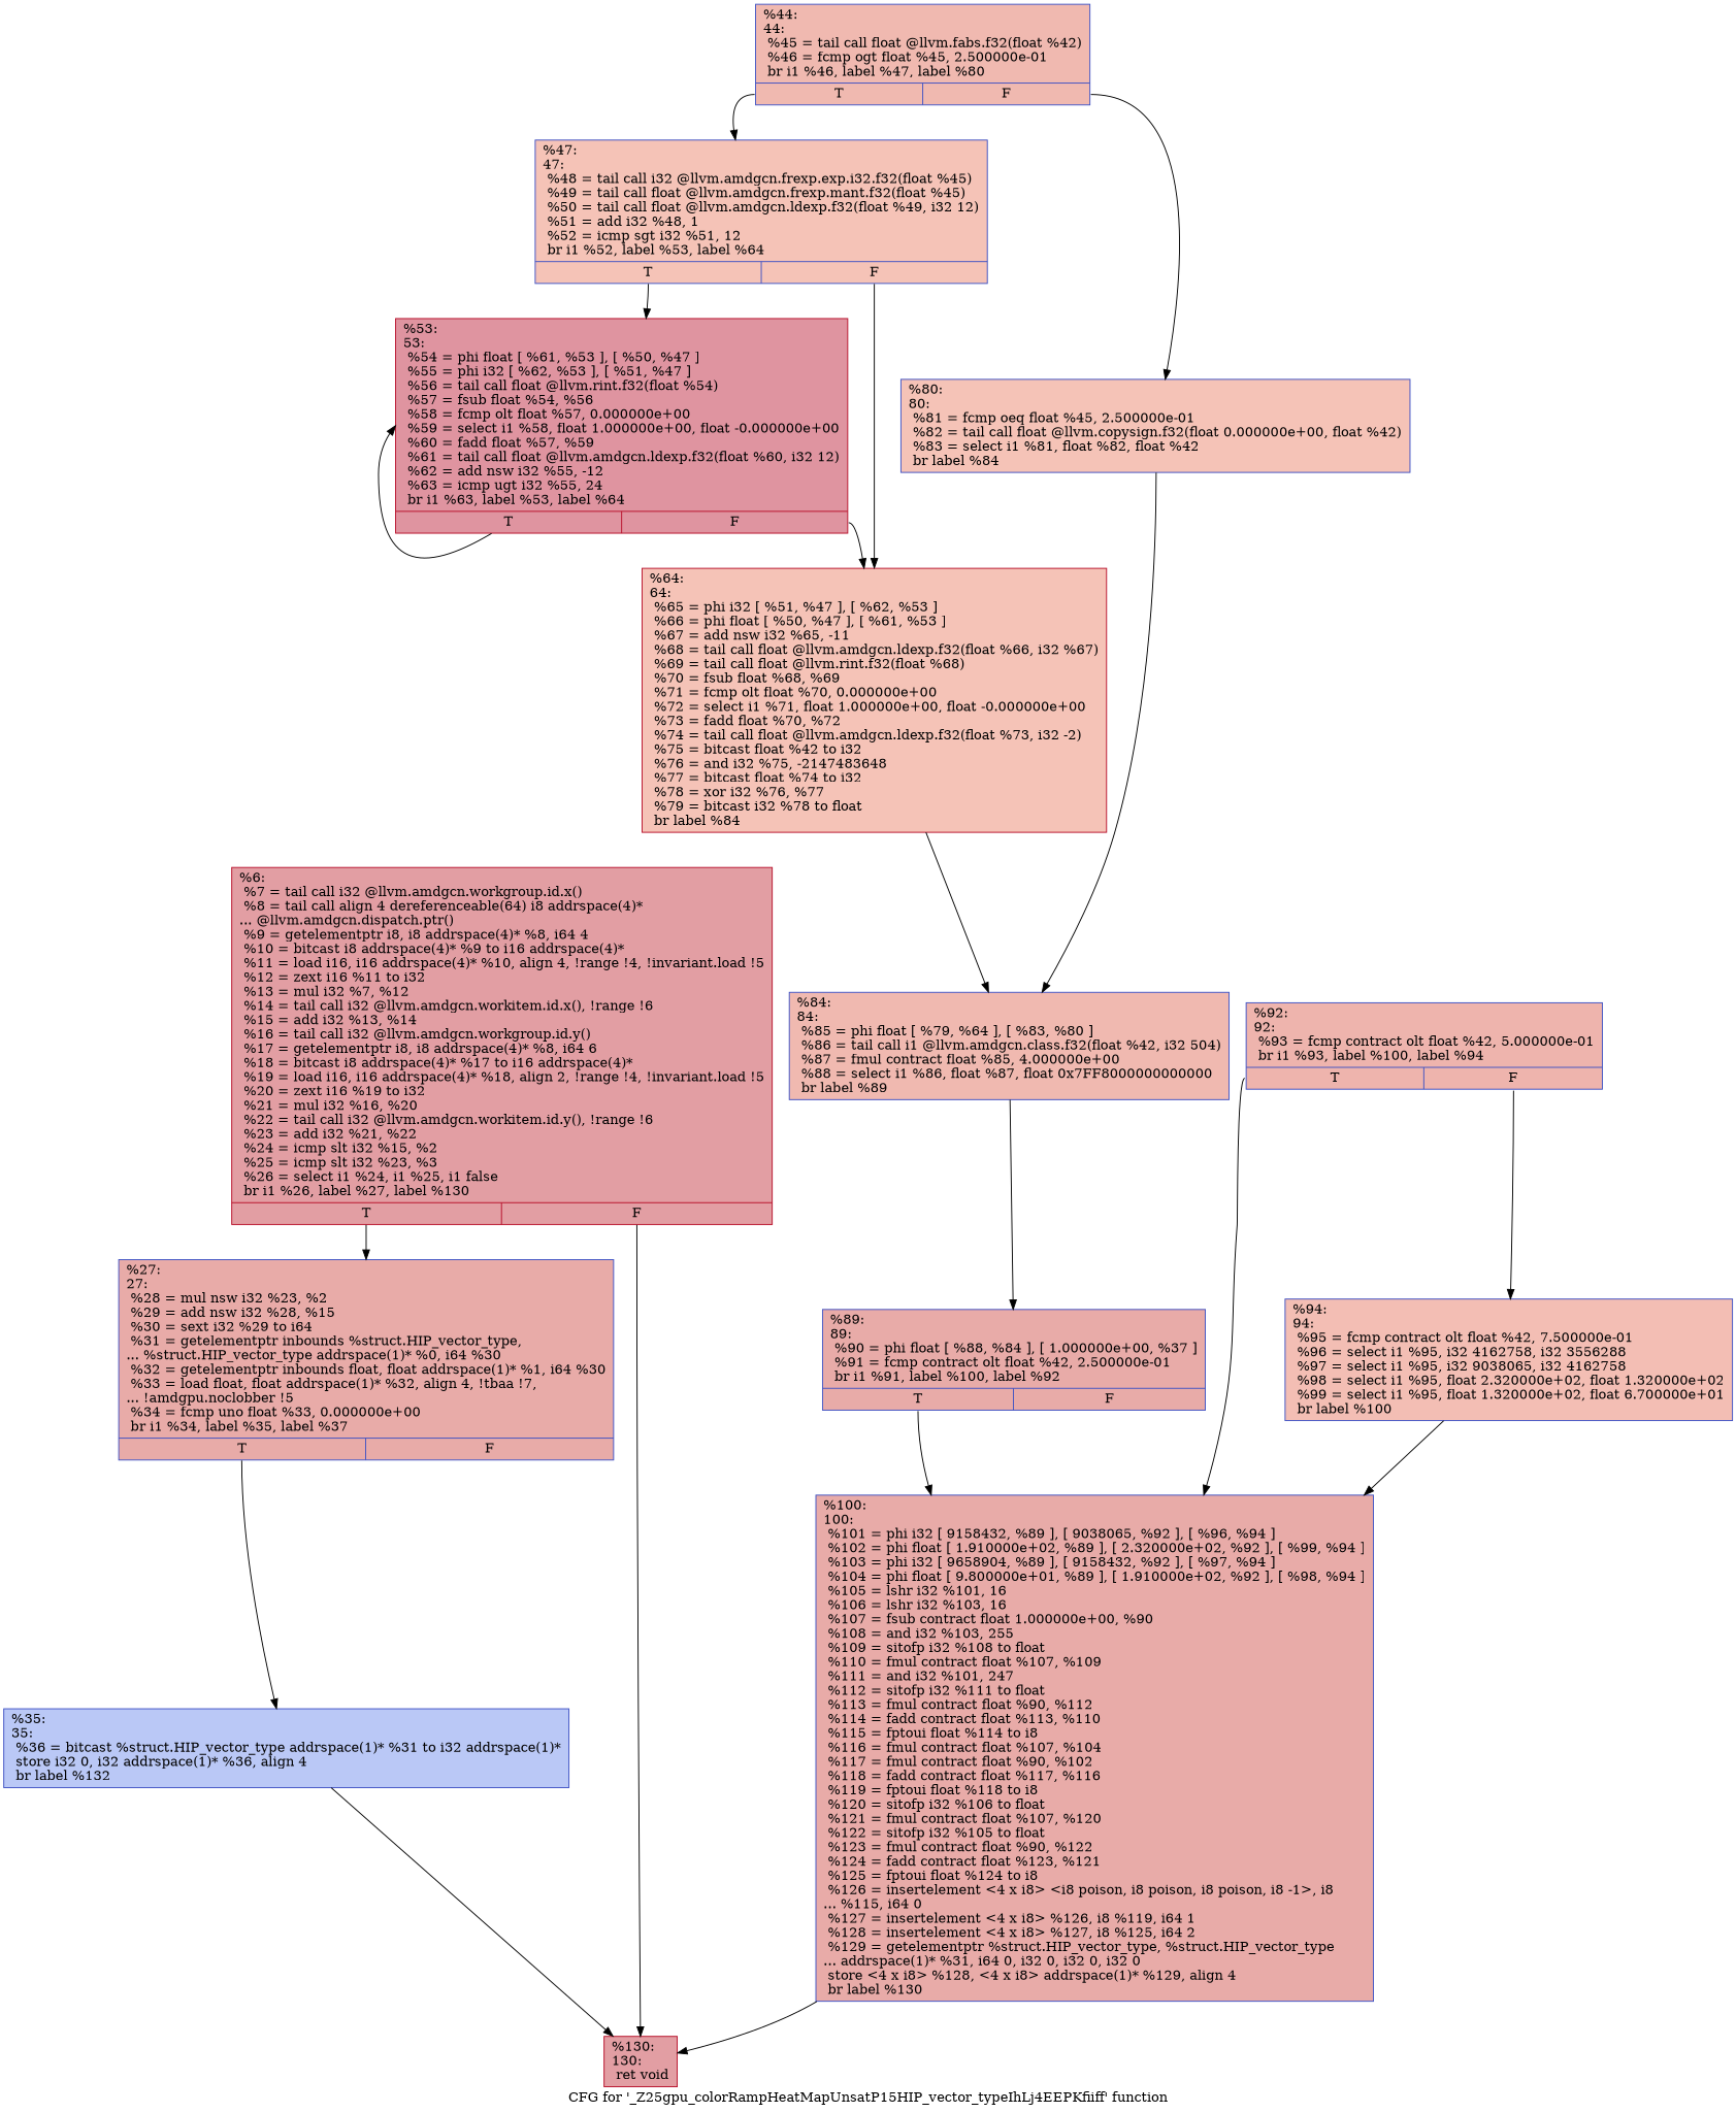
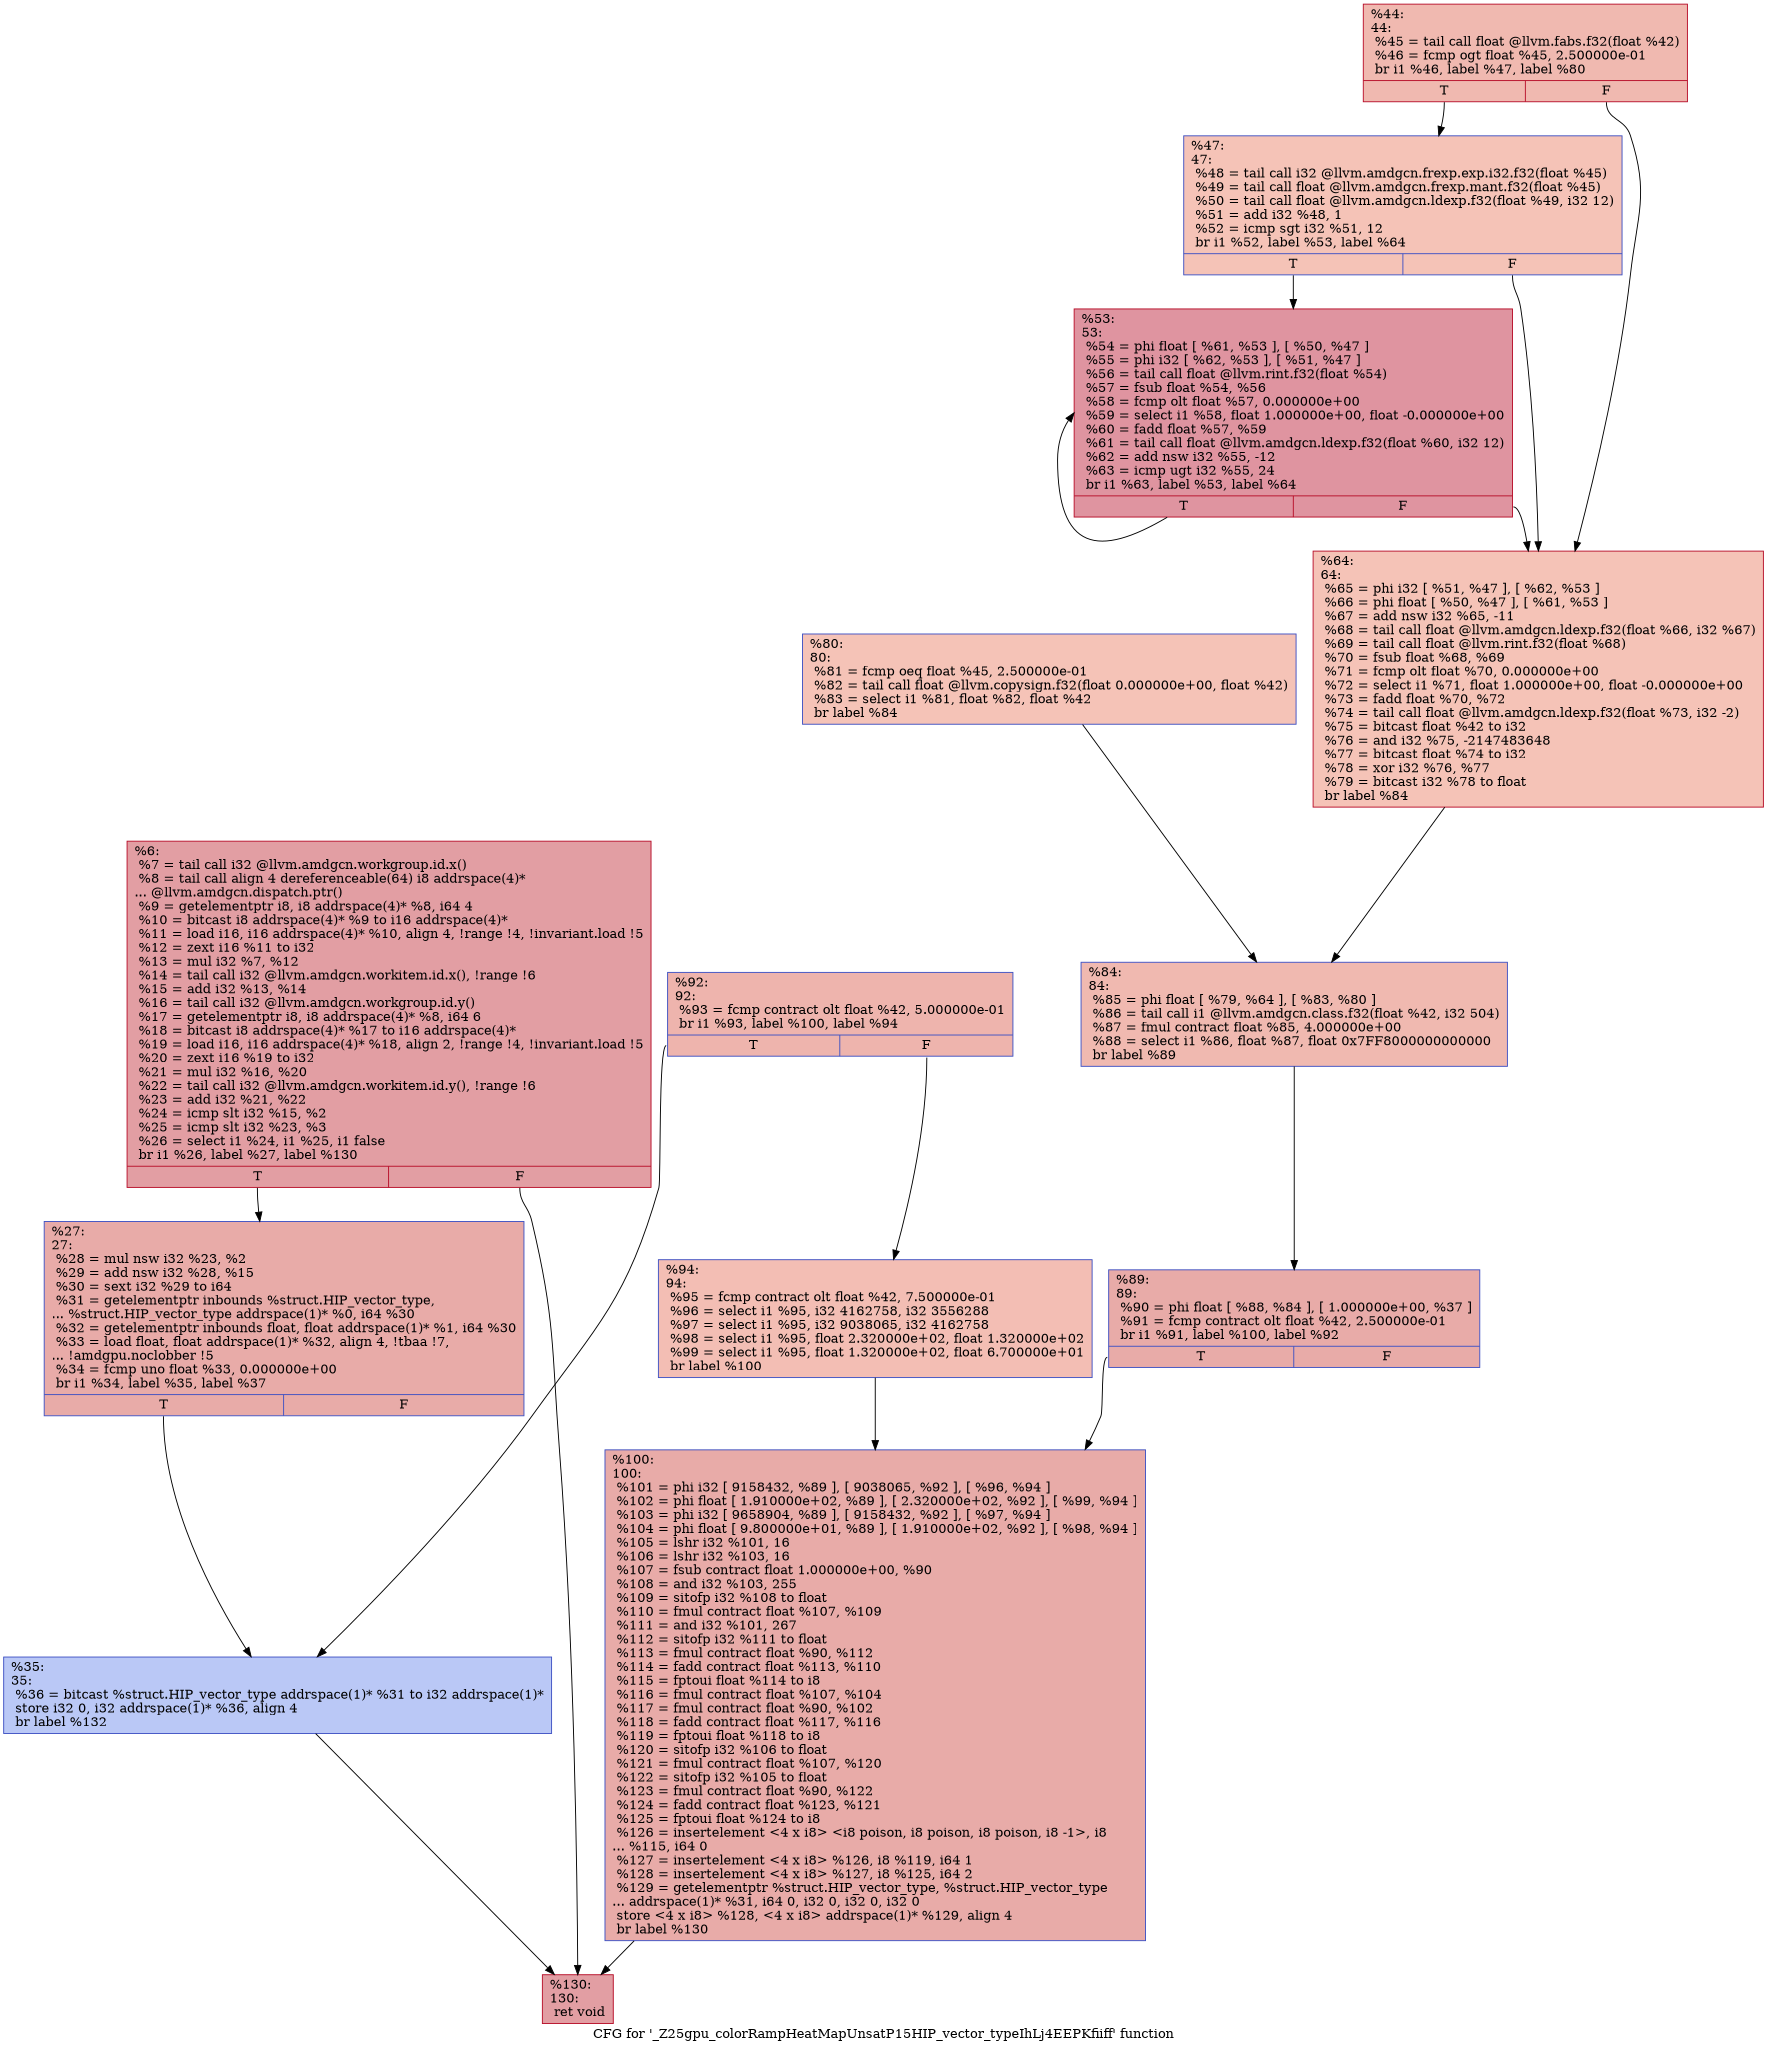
  digraph {
    label="CFG for '_Z25gpu_colorRampHeatMapUnsatP15HIP_vector_typeIhLj4EEPKfiiff' function"
    node [color="#3d50c3ff" fillcolor="#cc403a70" shape=record style=filled]
    edge [tailport=s0]
    n1 [color="#b70d28ff" fillcolor="#be242e70" label="{%6:\l  %7 = tail call i32 @llvm.amdgcn.workgroup.id.x()\l  %8 = tail call align 4 dereferenceable(64) i8 addrspace(4)*\l... @llvm.amdgcn.dispatch.ptr()\l  %9 = getelementptr i8, i8 addrspace(4)* %8, i64 4\l  %10 = bitcast i8 addrspace(4)* %9 to i16 addrspace(4)*\l  %11 = load i16, i16 addrspace(4)* %10, align 4, !range !4, !invariant.load !5\l  %12 = zext i16 %11 to i32\l  %13 = mul i32 %7, %12\l  %14 = tail call i32 @llvm.amdgcn.workitem.id.x(), !range !6\l  %15 = add i32 %13, %14\l  %16 = tail call i32 @llvm.amdgcn.workgroup.id.y()\l  %17 = getelementptr i8, i8 addrspace(4)* %8, i64 6\l  %18 = bitcast i8 addrspace(4)* %17 to i16 addrspace(4)*\l  %19 = load i16, i16 addrspace(4)* %18, align 2, !range !4, !invariant.load !5\l  %20 = zext i16 %19 to i32\l  %21 = mul i32 %16, %20\l  %22 = tail call i32 @llvm.amdgcn.workitem.id.y(), !range !6\l  %23 = add i32 %21, %22\l  %24 = icmp slt i32 %15, %2\l  %25 = icmp slt i32 %23, %3\l  %26 = select i1 %24, i1 %25, i1 false\l  br i1 %26, label %27, label %130\l|{<s0>T|<s1>F}}"]
    n2 [label="{%27:\l27:                                               \l  %28 = mul nsw i32 %23, %2\l  %29 = add nsw i32 %28, %15\l  %30 = sext i32 %29 to i64\l  %31 = getelementptr inbounds %struct.HIP_vector_type,\l... %struct.HIP_vector_type addrspace(1)* %0, i64 %30\l  %32 = getelementptr inbounds float, float addrspace(1)* %1, i64 %30\l  %33 = load float, float addrspace(1)* %32, align 4, !tbaa !7,\l... !amdgpu.noclobber !5\l  %34 = fcmp uno float %33, 0.000000e+00\l  br i1 %34, label %35, label %37\l|{<s0>T|<s1>F}}"]
    n3 [color="#b70d28ff" fillcolor="#be242e70" label="{%130:\l130:                                              \l  ret void\l}"]
    n4 [fillcolor="#6282ea70" label="{%35:\l35:                                               \l  %36 = bitcast %struct.HIP_vector_type addrspace(1)* %31 to i32 addrspace(1)*\l  store i32 0, i32 addrspace(1)* %36, align 4\l  br label %132\l}"]
    n5 [label="{%89:\l89:                                               \l  %90 = phi float [ %88, %84 ], [ 1.000000e+00, %37 ]\l  %91 = fcmp contract olt float %42, 2.500000e-01\l  br i1 %91, label %100, label %92\l|{<s0>T|<s1>F}}"]
-   n6 [label="{%100:\l100:                                              \l  %101 = phi i32 [ 9158432, %89 ], [ 9038065, %92 ], [ %96, %94 ]\l  %102 = phi float [ 1.910000e+02, %89 ], [ 2.320000e+02, %92 ], [ %99, %94 ]\l  %103 = phi i32 [ 9658904, %89 ], [ 9158432, %92 ], [ %97, %94 ]\l  %104 = phi float [ 9.800000e+01, %89 ], [ 1.910000e+02, %92 ], [ %98, %94 ]\l  %105 = lshr i32 %101, 16\l  %106 = lshr i32 %103, 16\l  %107 = fsub contract float 1.000000e+00, %90\l  %108 = and i32 %103, 255\l  %109 = sitofp i32 %108 to float\l  %110 = fmul contract float %107, %109\l  %111 = and i32 %101, 247\l  %112 = sitofp i32 %111 to float\l  %113 = fmul contract float %90, %112\l  %114 = fadd contract float %113, %110\l  %115 = fptoui float %114 to i8\l  %116 = fmul contract float %107, %104\l  %117 = fmul contract float %90, %102\l  %118 = fadd contract float %117, %116\l  %119 = fptoui float %118 to i8\l  %120 = sitofp i32 %106 to float\l  %121 = fmul contract float %107, %120\l  %122 = sitofp i32 %105 to float\l  %123 = fmul contract float %90, %122\l  %124 = fadd contract float %123, %121\l  %125 = fptoui float %124 to i8\l  %126 = insertelement \<4 x i8\> \<i8 poison, i8 poison, i8 poison, i8 -1\>, i8\l... %115, i64 0\l  %127 = insertelement \<4 x i8\> %126, i8 %119, i64 1\l  %128 = insertelement \<4 x i8\> %127, i8 %125, i64 2\l  %129 = getelementptr %struct.HIP_vector_type, %struct.HIP_vector_type\l... addrspace(1)* %31, i64 0, i32 0, i32 0, i32 0\l  store \<4 x i8\> %128, \<4 x i8\> addrspace(1)* %129, align 4\l  br label %130\l}"]
-   n7 [fillcolor="#de614d70" label="{%44:\l44:                                               \l  %45 = tail call float @llvm.fabs.f32(float %42)\l  %46 = fcmp ogt float %45, 2.500000e-01\l  br i1 %46, label %47, label %80\l|{<s0>T|<s1>F}}"]
+   n6 [label="{%100:\l100:                                              \l  %101 = phi i32 [ 9158432, %89 ], [ 9038065, %92 ], [ %96, %94 ]\l  %102 = phi float [ 1.910000e+02, %89 ], [ 2.320000e+02, %92 ], [ %99, %94 ]\l  %103 = phi i32 [ 9658904, %89 ], [ 9158432, %92 ], [ %97, %94 ]\l  %104 = phi float [ 9.800000e+01, %89 ], [ 1.910000e+02, %92 ], [ %98, %94 ]\l  %105 = lshr i32 %101, 16\l  %106 = lshr i32 %103, 16\l  %107 = fsub contract float 1.000000e+00, %90\l  %108 = and i32 %103, 255\l  %109 = sitofp i32 %108 to float\l  %110 = fmul contract float %107, %109\l  %111 = and i32 %101, 267\l  %112 = sitofp i32 %111 to float\l  %113 = fmul contract float %90, %112\l  %114 = fadd contract float %113, %110\l  %115 = fptoui float %114 to i8\l  %116 = fmul contract float %107, %104\l  %117 = fmul contract float %90, %102\l  %118 = fadd contract float %117, %116\l  %119 = fptoui float %118 to i8\l  %120 = sitofp i32 %106 to float\l  %121 = fmul contract float %107, %120\l  %122 = sitofp i32 %105 to float\l  %123 = fmul contract float %90, %122\l  %124 = fadd contract float %123, %121\l  %125 = fptoui float %124 to i8\l  %126 = insertelement \<4 x i8\> \<i8 poison, i8 poison, i8 poison, i8 -1\>, i8\l... %115, i64 0\l  %127 = insertelement \<4 x i8\> %126, i8 %119, i64 1\l  %128 = insertelement \<4 x i8\> %127, i8 %125, i64 2\l  %129 = getelementptr %struct.HIP_vector_type, %struct.HIP_vector_type\l... addrspace(1)* %31, i64 0, i32 0, i32 0, i32 0\l  store \<4 x i8\> %128, \<4 x i8\> addrspace(1)* %129, align 4\l  br label %130\l}"]
+   n7 [color="#b70d28ff" fillcolor="#de614d70" label="{%44:\l44:                                               \l  %45 = tail call float @llvm.fabs.f32(float %42)\l  %46 = fcmp ogt float %45, 2.500000e-01\l  br i1 %46, label %47, label %80\l|{<s0>T|<s1>F}}"]
    n8 [fillcolor="#e8765c70" label="{%47:\l47:                                               \l  %48 = tail call i32 @llvm.amdgcn.frexp.exp.i32.f32(float %45)\l  %49 = tail call float @llvm.amdgcn.frexp.mant.f32(float %45)\l  %50 = tail call float @llvm.amdgcn.ldexp.f32(float %49, i32 12)\l  %51 = add i32 %48, 1\l  %52 = icmp sgt i32 %51, 12\l  br i1 %52, label %53, label %64\l|{<s0>T|<s1>F}}"]
    n9 [fillcolor="#e8765c70" label="{%80:\l80:                                               \l  %81 = fcmp oeq float %45, 2.500000e-01\l  %82 = tail call float @llvm.copysign.f32(float 0.000000e+00, float %42)\l  %83 = select i1 %81, float %82, float %42\l  br label %84\l}"]
    n10 [fillcolor="#d8564670" label="{%92:\l92:                                               \l  %93 = fcmp contract olt float %42, 5.000000e-01\l  br i1 %93, label %100, label %94\l|{<s0>T|<s1>F}}"]
    n11 [fillcolor="#e36c5570" label="{%94:\l94:                                               \l  %95 = fcmp contract olt float %42, 7.500000e-01\l  %96 = select i1 %95, i32 4162758, i32 3556288\l  %97 = select i1 %95, i32 9038065, i32 4162758\l  %98 = select i1 %95, float 2.320000e+02, float 1.320000e+02\l  %99 = select i1 %95, float 1.320000e+02, float 6.700000e+01\l  br label %100\l}"]
    n12 [color="#b70d28ff" fillcolor="#b70d2870" label="{%53:\l53:                                               \l  %54 = phi float [ %61, %53 ], [ %50, %47 ]\l  %55 = phi i32 [ %62, %53 ], [ %51, %47 ]\l  %56 = tail call float @llvm.rint.f32(float %54)\l  %57 = fsub float %54, %56\l  %58 = fcmp olt float %57, 0.000000e+00\l  %59 = select i1 %58, float 1.000000e+00, float -0.000000e+00\l  %60 = fadd float %57, %59\l  %61 = tail call float @llvm.amdgcn.ldexp.f32(float %60, i32 12)\l  %62 = add nsw i32 %55, -12\l  %63 = icmp ugt i32 %55, 24\l  br i1 %63, label %53, label %64\l|{<s0>T|<s1>F}}"]
    n13 [color="#b70d28ff" fillcolor="#e8765c70" label="{%64:\l64:                                               \l  %65 = phi i32 [ %51, %47 ], [ %62, %53 ]\l  %66 = phi float [ %50, %47 ], [ %61, %53 ]\l  %67 = add nsw i32 %65, -11\l  %68 = tail call float @llvm.amdgcn.ldexp.f32(float %66, i32 %67)\l  %69 = tail call float @llvm.rint.f32(float %68)\l  %70 = fsub float %68, %69\l  %71 = fcmp olt float %70, 0.000000e+00\l  %72 = select i1 %71, float 1.000000e+00, float -0.000000e+00\l  %73 = fadd float %70, %72\l  %74 = tail call float @llvm.amdgcn.ldexp.f32(float %73, i32 -2)\l  %75 = bitcast float %42 to i32\l  %76 = and i32 %75, -2147483648\l  %77 = bitcast float %74 to i32\l  %78 = xor i32 %76, %77\l  %79 = bitcast i32 %78 to float\l  br label %84\l}"]
    n14 [fillcolor="#de614d70" label="{%84:\l84:                                               \l  %85 = phi float [ %79, %64 ], [ %83, %80 ]\l  %86 = tail call i1 @llvm.amdgcn.class.f32(float %42, i32 504)\l  %87 = fmul contract float %85, 4.000000e+00\l  %88 = select i1 %86, float %87, float 0x7FF8000000000000\l  br label %89\l}"]
    n1 -> n2
    n1 -> n3 [tailport=s1]
    n2 -> n4
    n4 -> n3
    n5 -> n6
    n6 -> n3
    n7 -> n8
-   n7 -> n9 [tailport=s1]
+   n7 -> n13 [tailport=s1]
    n8 -> n12
    n8 -> n13 [tailport=s1]
    n9 -> n14
-   n10 -> n6
+   n10 -> n4
    n10 -> n11 [tailport=s1]
    n11 -> n6
    n12 -> n12
    n12 -> n13 [tailport=s1]
    n13 -> n14
    n14 -> n5
  }
